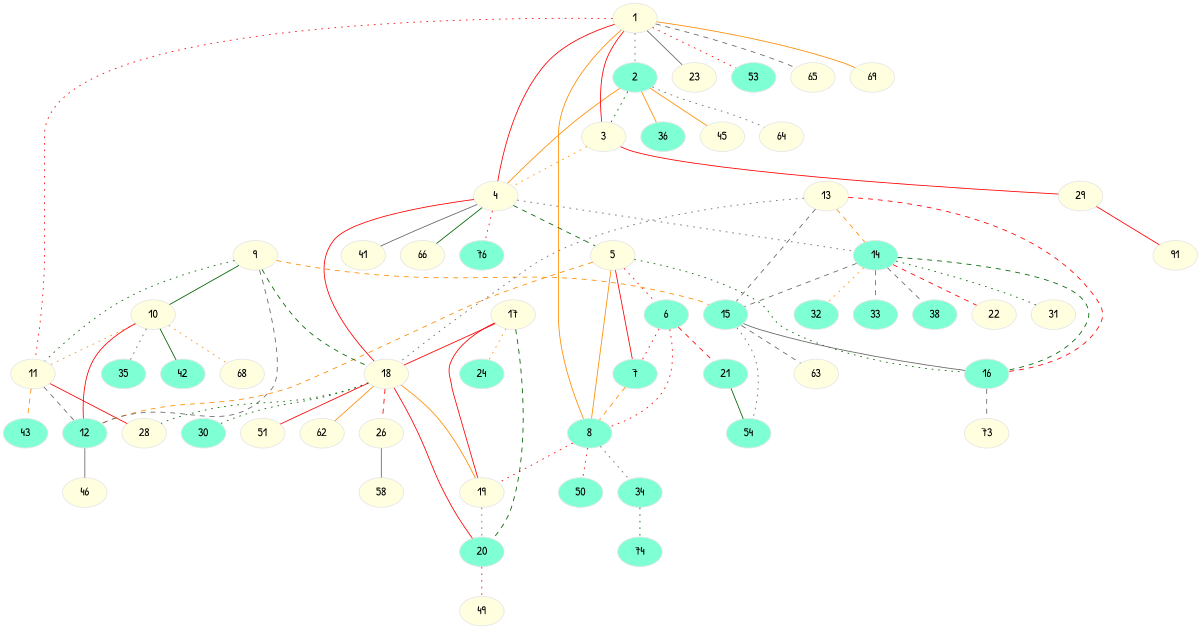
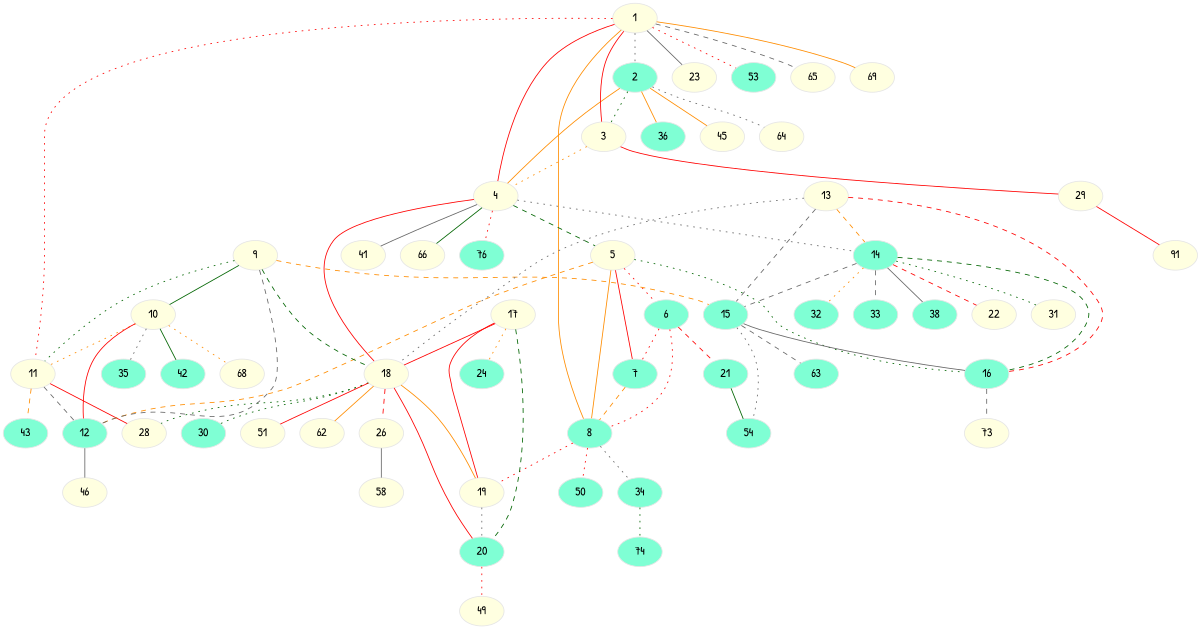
  graph {
    fontname="Patrick Hand"
    node [color=gray90 fillcolor=lightyellow fontname="Patrick Hand" style=filled]
    edge [color=red fontname="Patrick Hand" style=dotted]
    2 [fillcolor=aquamarine]
    1
    3 [super="+48+72+57"]
    4
    8 [fillcolor=aquamarine super="+77+60"]
    11 [super="+39"]
    23
    53 [fillcolor=aquamarine]
    65
    69
    36 [fillcolor=aquamarine]
    45 [super="+75"]
    64
    29
    5 [super="+47+59+79"]
    14 [fillcolor=aquamarine super="+25"]
    18
    41
    66
    76 [fillcolor=aquamarine]
    19
    34 [fillcolor=aquamarine]
    50 [fillcolor=aquamarine]
    12 [fillcolor=aquamarine]
    28
    43 [fillcolor=aquamarine]
    n27 [label=91]
    6 [fillcolor=aquamarine]
    7 [fillcolor=aquamarine]
    16 [fillcolor=aquamarine]
    15 [fillcolor=aquamarine super="+37"]
    22
    31 [super="+55"]
    32 [fillcolor=aquamarine]
    33 [fillcolor=aquamarine super="+67"]
    38 [fillcolor=aquamarine]
    20 [fillcolor=aquamarine]
    26
    30 [fillcolor=aquamarine]
    51
    62
    21 [fillcolor=aquamarine super="+40+78+70"]
    46 [super="+52+61+83"]
    73
    54 [fillcolor=aquamarine]
    74 [fillcolor=aquamarine]
    10 [super="+27"]
    35 [fillcolor=aquamarine]
    42 [fillcolor=aquamarine]
    68
    9
-   63
+   63 [fillcolor=aquamarine]
    13
    17
    24 [fillcolor=aquamarine]
    49
    58
    2 -- 3 [color=darkgreen]
    2 -- 4 [color=darkorange style=solid]
    2 -- 36 [color=darkorange style=solid]
    2 -- 45 [color=darkorange style=solid]
    2 -- 64 [color=gray40]
    1 -- 2 [color=gray40]
    1 -- 3 [style=solid]
    1 -- 4 [style=solid]
    1 -- 8 [color=darkorange style=solid]
    1 -- 11
    1 -- 23 [color=gray40 style=solid]
    1 -- 53
    1 -- 65 [color=gray40 style=dashed]
    1 -- 69 [color=darkorange style=solid]
    3 -- 4 [color=darkorange]
    3 -- 29 [style=solid]
    4 -- 5 [color=darkgreen style=dashed]
    4 -- 14 [color=gray40]
    4 -- 18 [style=solid]
    4 -- 41 [color=gray40 style=solid]
    4 -- 66 [color=darkgreen style=solid]
    4 -- 76
    8 -- 19
    8 -- 34 [color=gray40]
    8 -- 50
    11 -- 12 [color=gray40 style=dashed]
    11 -- 28 [style=solid]
    11 -- 43 [color=darkorange style=dashed]
    29 -- n27 [style=solid]
    5 -- 8 [color=darkorange style=solid]
    5 -- 12 [color=darkorange style=dashed]
    5 -- 6
    5 -- 7 [style=solid]
    5 -- 16 [color=darkgreen]
    14 -- 16 [color=darkgreen style=dashed]
    14 -- 15 [color=gray40 style=dashed]
    14 -- 22 [style=dashed]
    14 -- 31 [color=darkgreen]
    14 -- 32 [color=darkorange]
    14 -- 33 [color=gray40 style=dashed]
-   14 -- 38 [color=gray40 style=dashed]
+   14 -- 38 [color=gray40 style=solid]
    18 -- 19 [color=darkorange style=solid]
    18 -- 28 [color=darkgreen]
    18 -- 20 [style=solid]
    18 -- 26 [style=dashed]
    18 -- 30 [color=darkgreen]
    18 -- 51 [style=solid]
    18 -- 62 [color=darkorange style=solid]
    19 -- 20 [color=gray40]
    34 -- 74 [color=darkgreen]
    12 -- 46 [color=gray40 style=solid]
    6 -- 8
    6 -- 7
    6 -- 21 [style=dashed]
    7 -- 8 [color=darkorange style=dashed]
    16 -- 73 [color=gray40 style=dashed]
    15 -- 16 [color=gray40 style=solid]
    15 -- 54 [color=gray40]
    15 -- 63 [color=gray40 style=dashed]
    20 -- 49
    26 -- 58 [color=gray40 style=solid]
    21 -- 54 [color=darkgreen style=solid]
    10 -- 11 [color=darkorange]
    10 -- 12 [style=solid]
    10 -- 35 [color=gray40]
    10 -- 42 [color=darkgreen style=solid]
    10 -- 68 [color=darkorange]
    9 -- 11 [color=darkgreen]
    9 -- 18 [color=darkgreen style=dashed]
    9 -- 12 [color=gray40 style=dashed]
    9 -- 15 [color=darkorange style=dashed]
    9 -- 10 [color=darkgreen style=solid]
    13 -- 14 [color=darkorange style=dashed]
    13 -- 18 [color=gray40]
    13 -- 16 [style=dashed]
    13 -- 15 [color=gray40 style=dashed]
    17 -- 18 [style=solid]
    17 -- 19 [style=solid]
    17 -- 20 [color=darkgreen style=dashed]
    17 -- 24 [color=darkorange]
  }
